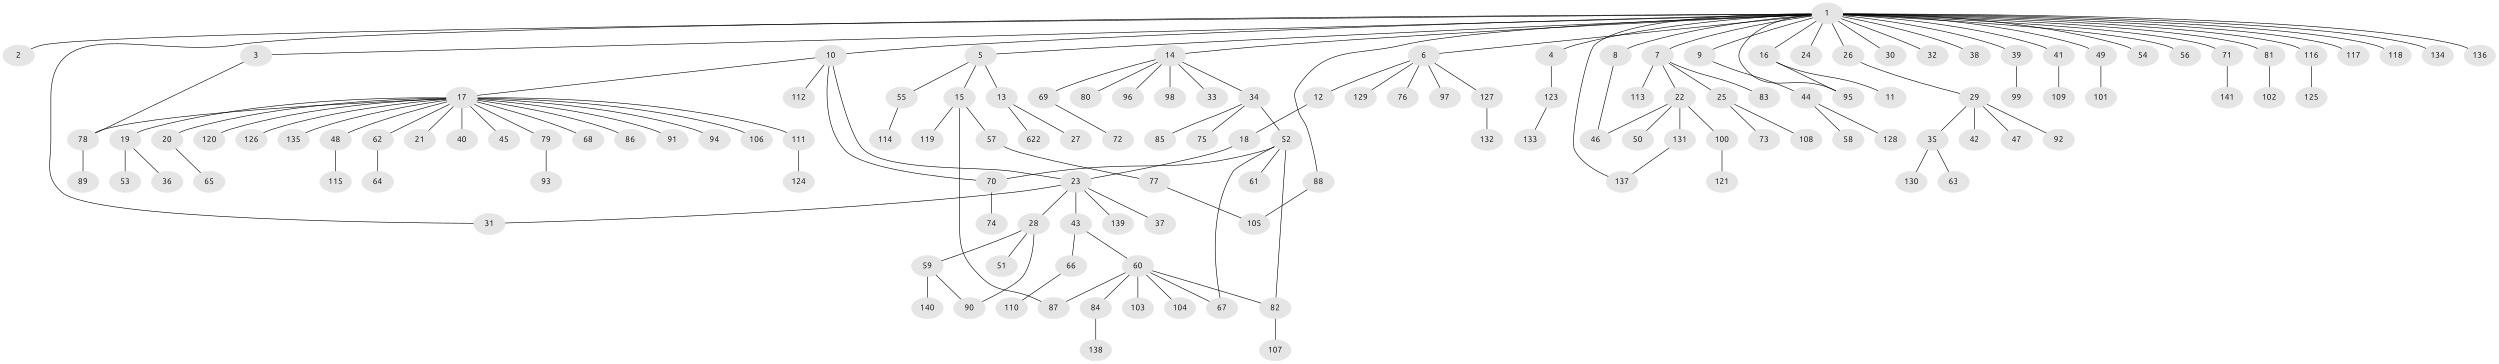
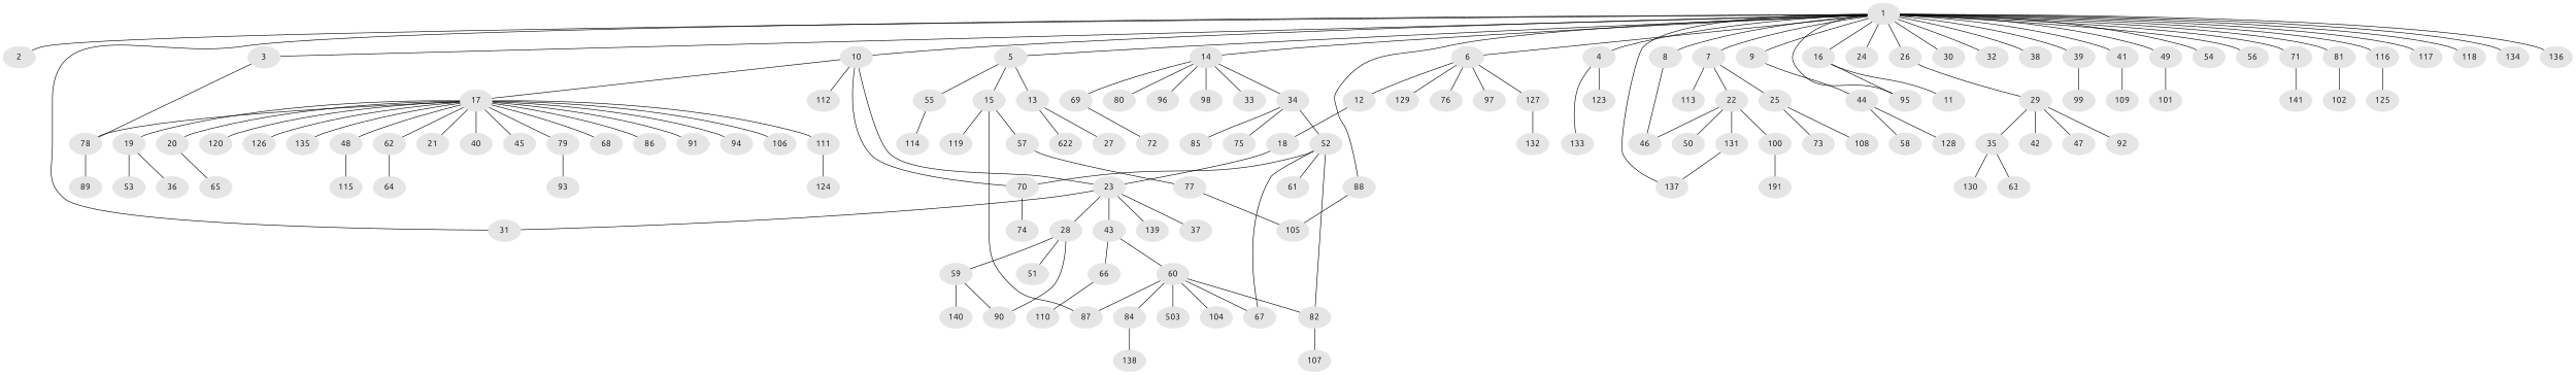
  graph {
    fontname=Ubuntu
    node [color=gray90 fontname=Ubuntu style=filled]
    edge [fontname=Ubuntu]
    1
    2
    3
    4
    5
    6
    7
    8
    9
    10
    14
    16
    24
    26
    30
    31
    32
    38
    39
    41
    49
    54
    56
    71
    81
    88
    95
    116
    117
    118
    134
    136
    137
    78
    123
    133
    13
    15
    55
    12
    76
    97
    127
    129
    22
    25
-   83
    113
    46
    44
    17
    23
    70
    112
    33
    34
    69
    80
    96
    98
    11
    29
    99
    109
    101
    141
    102
    105
    125
    89
    27
    n72 [label=622]
    57
    87
    119
    114
    18
    132
    50
    100
    131
    73
    108
    58
    128
    19
    20
    21
    40
    45
    48
    62
    68
    79
    86
    91
    94
    106
    111
    120
    126
    135
    28
    37
    43
    139
    74
    52
    75
    85
    72
    77
    36
    53
    65
    115
    64
    93
    124
-   121
+   121 [label=191]
    51
    59
    90
    60
    66
    35
    42
    47
    92
    140
    63
    130
    61
    67
    82
    84
-   103
+   103 [label=503]
    104
    110
    107
    138
    1 -- 2
    1 -- 3
    1 -- 4
    1 -- 5
    1 -- 6
    1 -- 7
    1 -- 8
    1 -- 9
    1 -- 10
    1 -- 14
    1 -- 16
    1 -- 24
    1 -- 26
    1 -- 30
    1 -- 31
    1 -- 32
    1 -- 38
    1 -- 39
    1 -- 41
    1 -- 49
    1 -- 54
    1 -- 56
    1 -- 71
    1 -- 81
    1 -- 88
    1 -- 95
    1 -- 116
    1 -- 117
    1 -- 118
    1 -- 134
    1 -- 136
    1 -- 137
    3 -- 78
    4 -- 123
-   123 -- 133
+   4 -- 133
    5 -- 13
    5 -- 15
    5 -- 55
    6 -- 12
    6 -- 76
    6 -- 97
    6 -- 127
    6 -- 129
    7 -- 22
    7 -- 25
-   7 -- 83
    7 -- 113
    8 -- 46
    9 -- 44
    10 -- 17
    10 -- 23
    10 -- 70
    10 -- 112
    14 -- 33
    14 -- 34
    14 -- 69
    14 -- 80
    14 -- 96
    14 -- 98
    16 -- 95
    16 -- 11
    26 -- 29
    39 -- 99
    41 -- 109
    49 -- 101
    71 -- 141
    81 -- 102
    88 -- 105
    116 -- 125
    78 -- 89
    13 -- 27
    13 -- n72
    15 -- 57
    15 -- 87
    15 -- 119
    55 -- 114
    12 -- 18
    127 -- 132
    22 -- 46
    22 -- 50
    22 -- 100
    22 -- 131
    25 -- 73
    25 -- 108
    44 -- 58
    44 -- 128
    17 -- 78
    17 -- 19
    17 -- 20
    17 -- 21
    17 -- 40
    17 -- 45
    17 -- 48
    17 -- 62
    17 -- 68
    17 -- 79
    17 -- 86
    17 -- 91
    17 -- 94
    17 -- 106
    17 -- 111
    17 -- 120
    17 -- 126
    17 -- 135
    23 -- 31
    23 -- 28
    23 -- 37
    23 -- 43
    23 -- 139
    70 -- 74
    34 -- 52
    34 -- 75
    34 -- 85
    69 -- 72
    29 -- 35
    29 -- 42
    29 -- 47
    29 -- 92
    57 -- 77
    18 -- 23
    100 -- 121
    131 -- 137
    19 -- 36
    19 -- 53
    20 -- 65
    48 -- 115
    62 -- 64
    79 -- 93
    111 -- 124
    28 -- 51
    28 -- 59
    28 -- 90
    43 -- 60
    43 -- 66
    52 -- 70
    52 -- 61
    52 -- 67
    52 -- 82
    77 -- 105
    59 -- 90
    59 -- 140
    60 -- 87
    60 -- 67
    60 -- 82
    60 -- 84
    60 -- 103
    60 -- 104
    66 -- 110
    35 -- 63
    35 -- 130
    82 -- 107
    84 -- 138
  }
